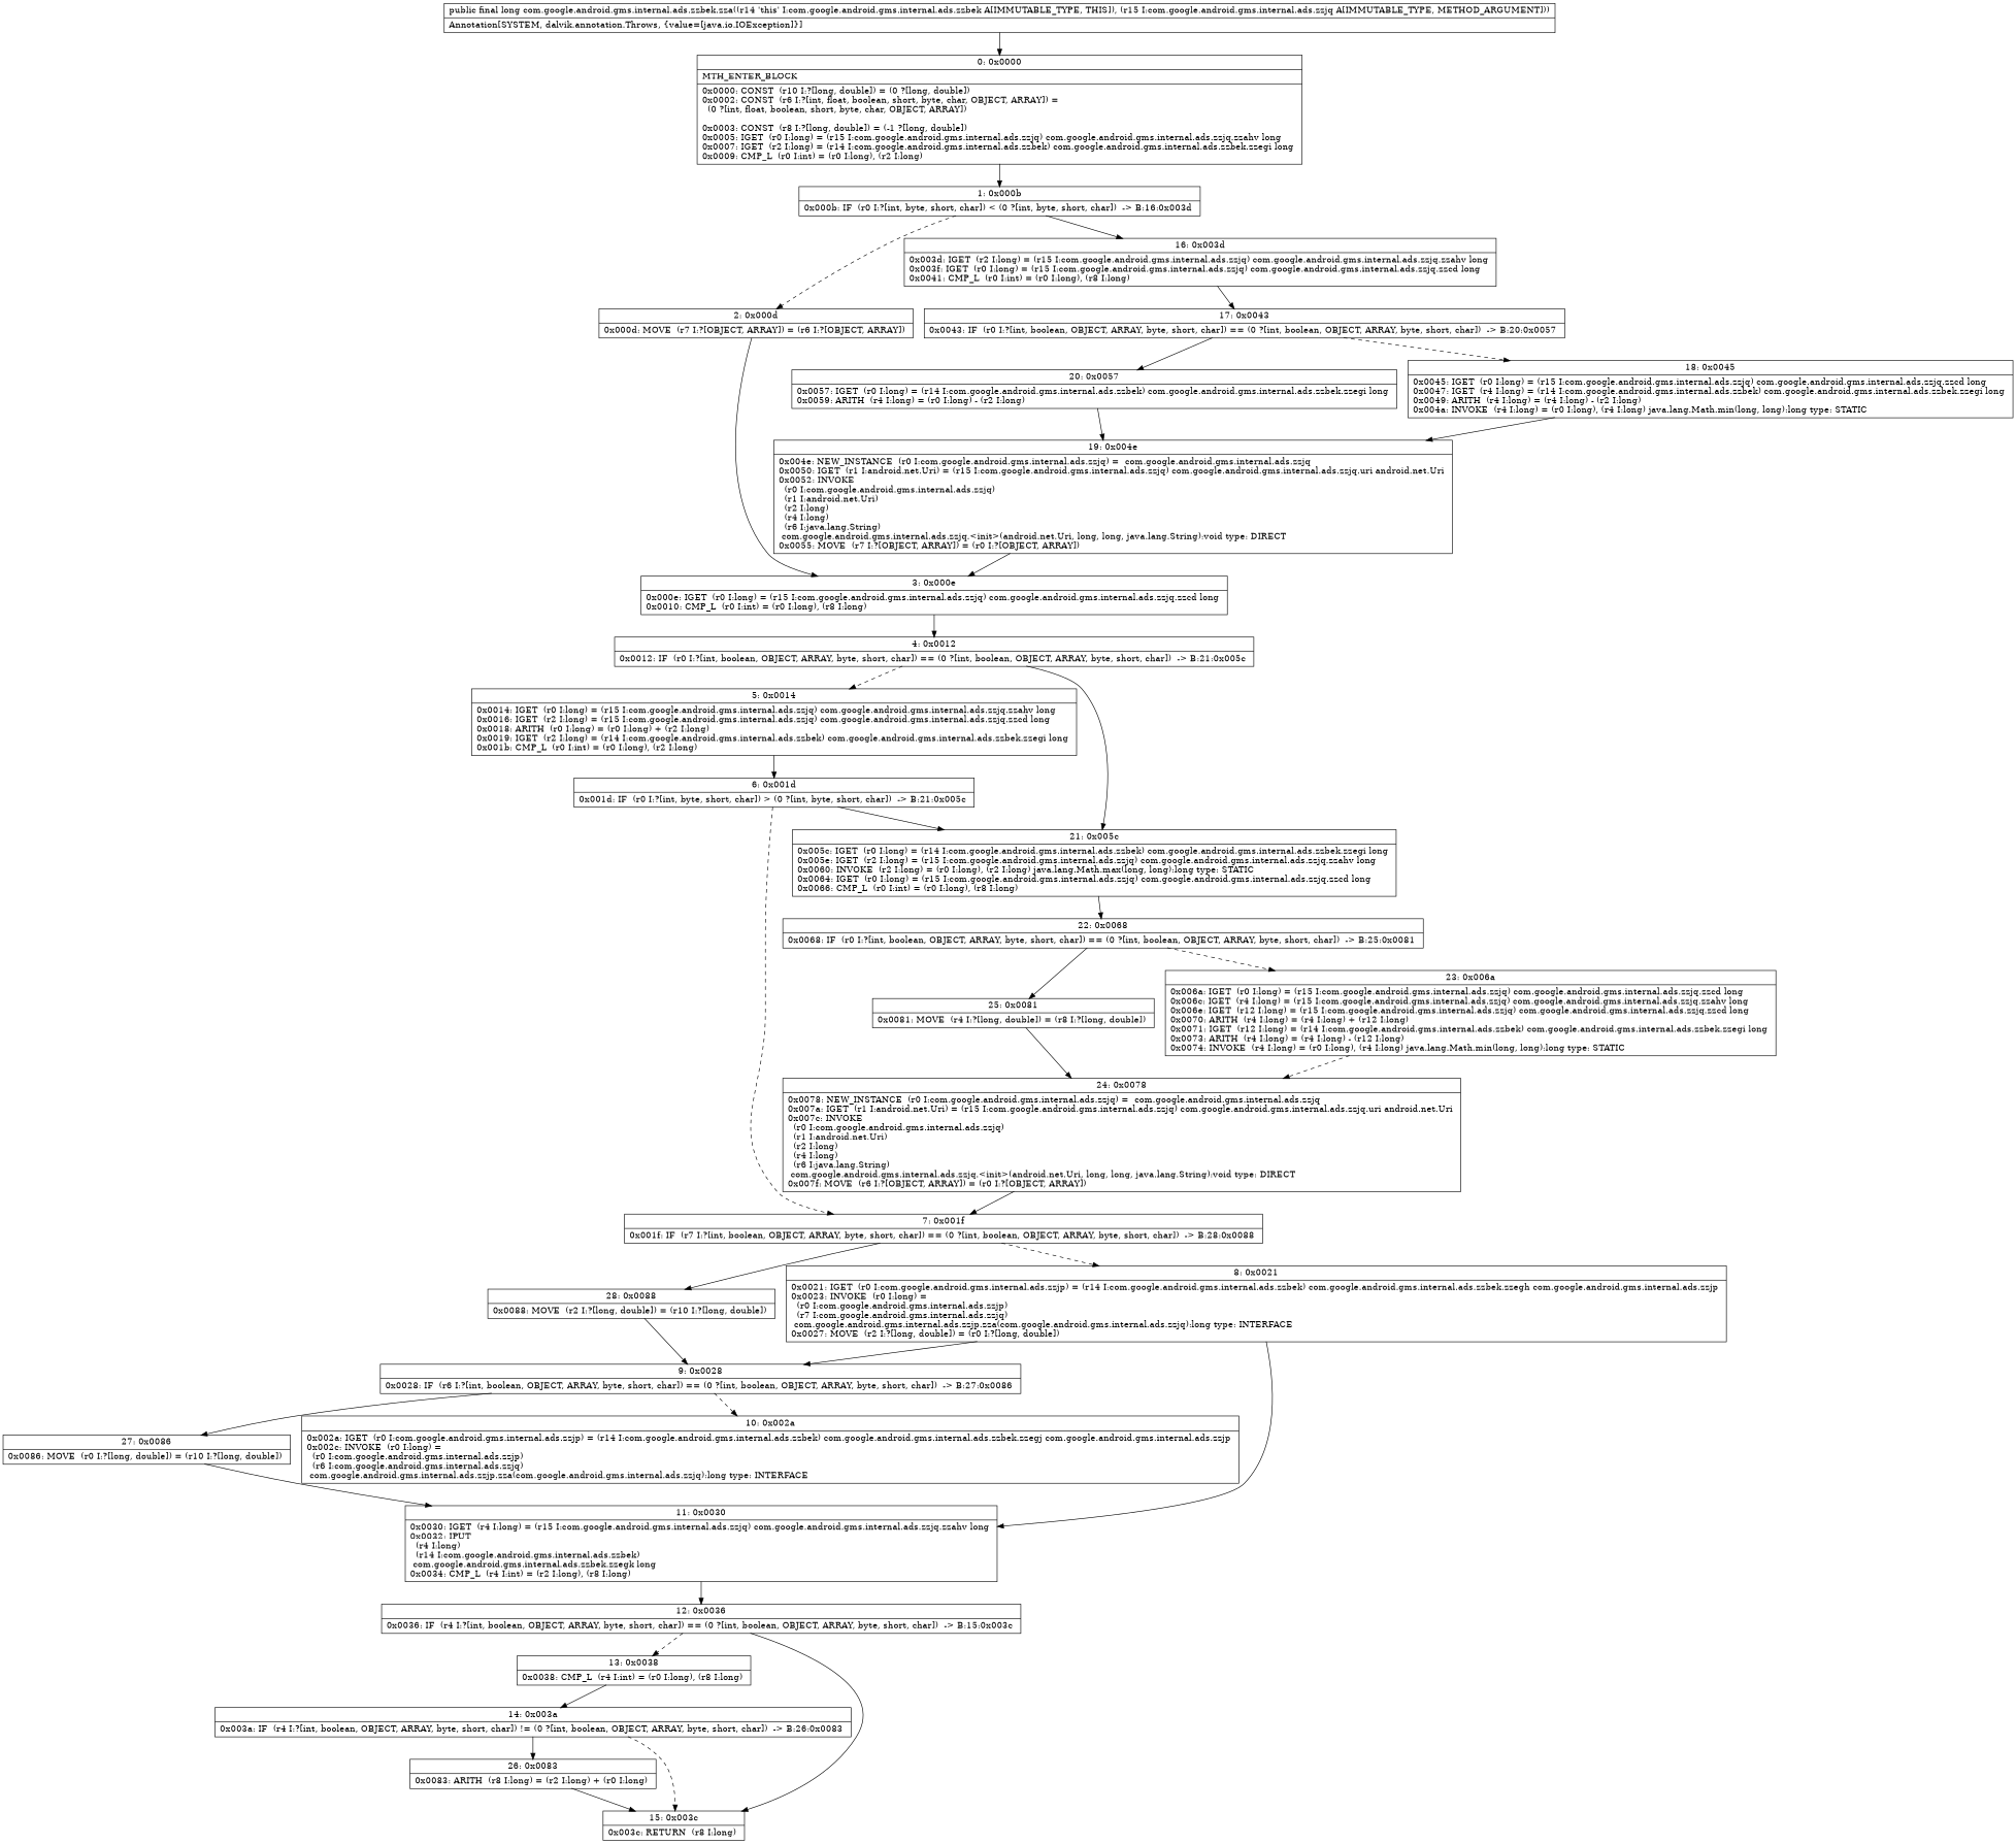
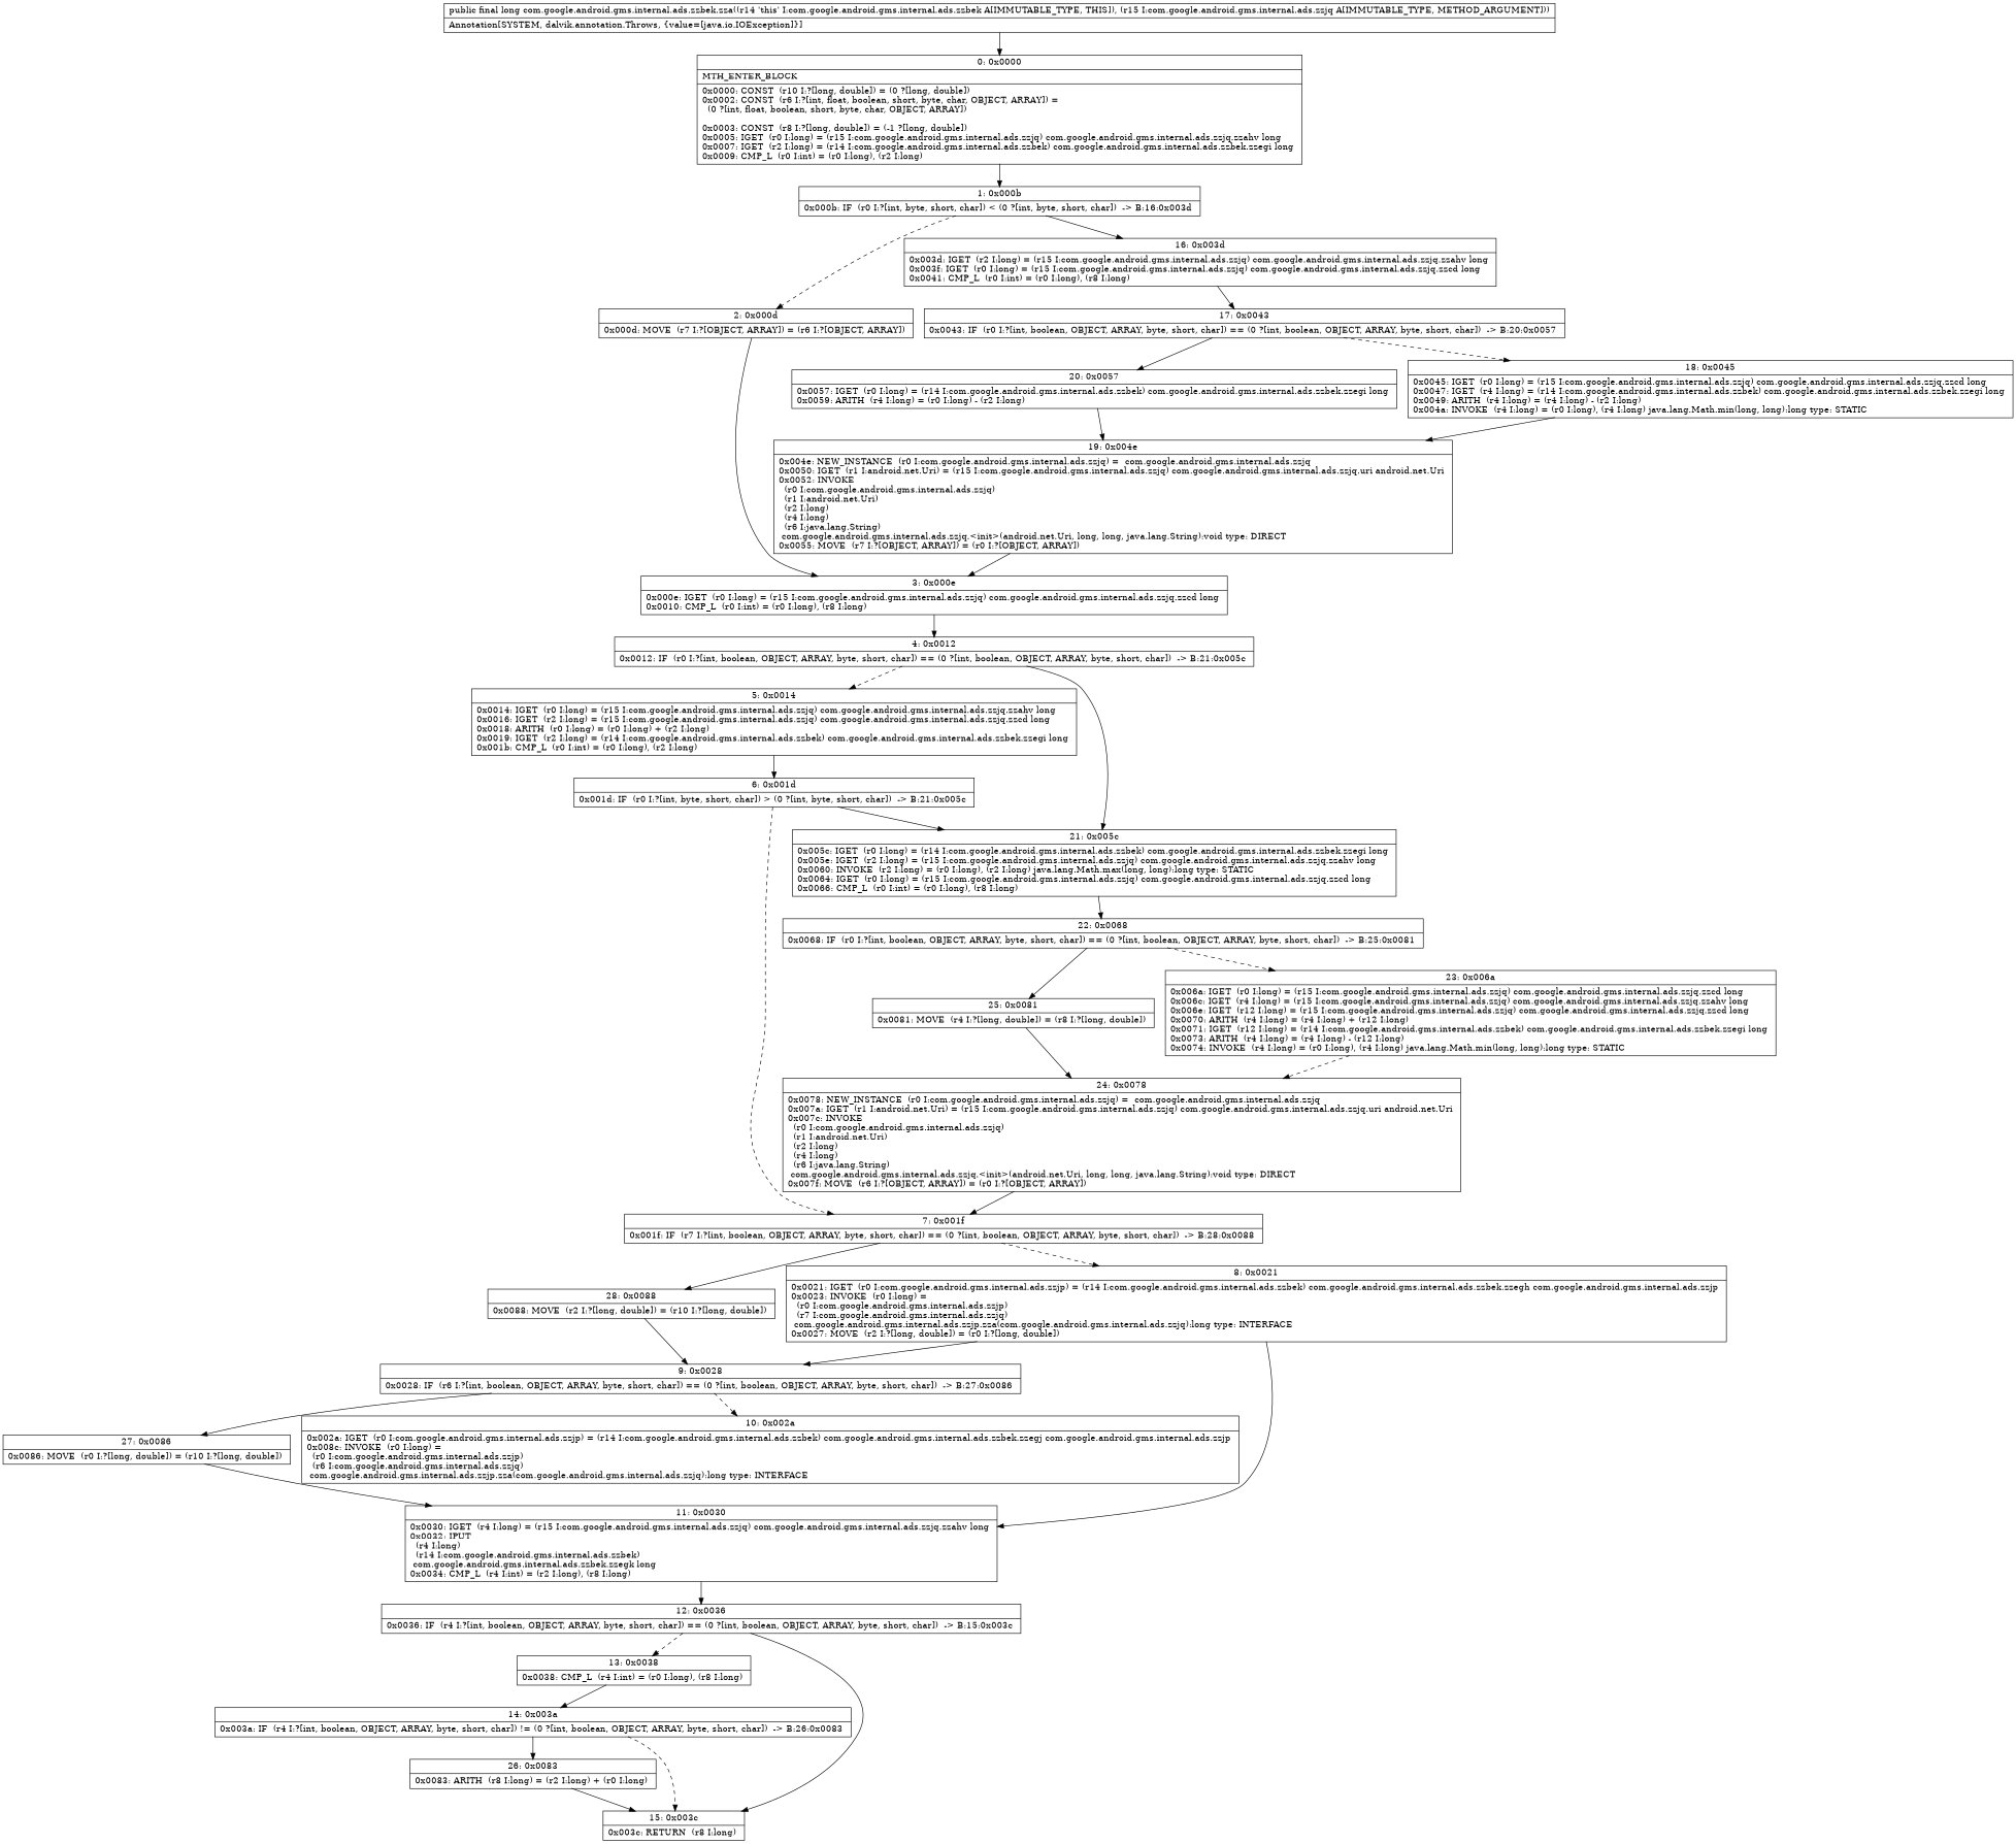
  digraph {
    node [shape=record]
    n1 [label="{0\:\ 0x0000|MTH_ENTER_BLOCK\l|0x0000: CONST  (r10 I:?[long, double]) = (0 ?[long, double]) \l0x0002: CONST  (r6 I:?[int, float, boolean, short, byte, char, OBJECT, ARRAY]) = \l  (0 ?[int, float, boolean, short, byte, char, OBJECT, ARRAY])\l \l0x0003: CONST  (r8 I:?[long, double]) = (\-1 ?[long, double]) \l0x0005: IGET  (r0 I:long) = (r15 I:com.google.android.gms.internal.ads.zzjq) com.google.android.gms.internal.ads.zzjq.zzahv long \l0x0007: IGET  (r2 I:long) = (r14 I:com.google.android.gms.internal.ads.zzbek) com.google.android.gms.internal.ads.zzbek.zzegi long \l0x0009: CMP_L  (r0 I:int) = (r0 I:long), (r2 I:long) \l}"]
    n2 [label="{1\:\ 0x000b|0x000b: IF  (r0 I:?[int, byte, short, char]) \< (0 ?[int, byte, short, char])  \-\> B:16:0x003d \l}"]
    n3 [label="{2\:\ 0x000d|0x000d: MOVE  (r7 I:?[OBJECT, ARRAY]) = (r6 I:?[OBJECT, ARRAY]) \l}"]
    n4 [label="{16\:\ 0x003d|0x003d: IGET  (r2 I:long) = (r15 I:com.google.android.gms.internal.ads.zzjq) com.google.android.gms.internal.ads.zzjq.zzahv long \l0x003f: IGET  (r0 I:long) = (r15 I:com.google.android.gms.internal.ads.zzjq) com.google.android.gms.internal.ads.zzjq.zzcd long \l0x0041: CMP_L  (r0 I:int) = (r0 I:long), (r8 I:long) \l}"]
    n5 [label="{3\:\ 0x000e|0x000e: IGET  (r0 I:long) = (r15 I:com.google.android.gms.internal.ads.zzjq) com.google.android.gms.internal.ads.zzjq.zzcd long \l0x0010: CMP_L  (r0 I:int) = (r0 I:long), (r8 I:long) \l}"]
    n6 [label="{17\:\ 0x0043|0x0043: IF  (r0 I:?[int, boolean, OBJECT, ARRAY, byte, short, char]) == (0 ?[int, boolean, OBJECT, ARRAY, byte, short, char])  \-\> B:20:0x0057 \l}"]
    n7 [label="{4\:\ 0x0012|0x0012: IF  (r0 I:?[int, boolean, OBJECT, ARRAY, byte, short, char]) == (0 ?[int, boolean, OBJECT, ARRAY, byte, short, char])  \-\> B:21:0x005c \l}"]
    n8 [label="{5\:\ 0x0014|0x0014: IGET  (r0 I:long) = (r15 I:com.google.android.gms.internal.ads.zzjq) com.google.android.gms.internal.ads.zzjq.zzahv long \l0x0016: IGET  (r2 I:long) = (r15 I:com.google.android.gms.internal.ads.zzjq) com.google.android.gms.internal.ads.zzjq.zzcd long \l0x0018: ARITH  (r0 I:long) = (r0 I:long) + (r2 I:long) \l0x0019: IGET  (r2 I:long) = (r14 I:com.google.android.gms.internal.ads.zzbek) com.google.android.gms.internal.ads.zzbek.zzegi long \l0x001b: CMP_L  (r0 I:int) = (r0 I:long), (r2 I:long) \l}"]
    n9 [label="{21\:\ 0x005c|0x005c: IGET  (r0 I:long) = (r14 I:com.google.android.gms.internal.ads.zzbek) com.google.android.gms.internal.ads.zzbek.zzegi long \l0x005e: IGET  (r2 I:long) = (r15 I:com.google.android.gms.internal.ads.zzjq) com.google.android.gms.internal.ads.zzjq.zzahv long \l0x0060: INVOKE  (r2 I:long) = (r0 I:long), (r2 I:long) java.lang.Math.max(long, long):long type: STATIC \l0x0064: IGET  (r0 I:long) = (r15 I:com.google.android.gms.internal.ads.zzjq) com.google.android.gms.internal.ads.zzjq.zzcd long \l0x0066: CMP_L  (r0 I:int) = (r0 I:long), (r8 I:long) \l}"]
    n10 [label="{6\:\ 0x001d|0x001d: IF  (r0 I:?[int, byte, short, char]) \> (0 ?[int, byte, short, char])  \-\> B:21:0x005c \l}"]
    n11 [label="{22\:\ 0x0068|0x0068: IF  (r0 I:?[int, boolean, OBJECT, ARRAY, byte, short, char]) == (0 ?[int, boolean, OBJECT, ARRAY, byte, short, char])  \-\> B:25:0x0081 \l}"]
    n12 [label="{7\:\ 0x001f|0x001f: IF  (r7 I:?[int, boolean, OBJECT, ARRAY, byte, short, char]) == (0 ?[int, boolean, OBJECT, ARRAY, byte, short, char])  \-\> B:28:0x0088 \l}"]
    n13 [label="{8\:\ 0x0021|0x0021: IGET  (r0 I:com.google.android.gms.internal.ads.zzjp) = (r14 I:com.google.android.gms.internal.ads.zzbek) com.google.android.gms.internal.ads.zzbek.zzegh com.google.android.gms.internal.ads.zzjp \l0x0023: INVOKE  (r0 I:long) = \l  (r0 I:com.google.android.gms.internal.ads.zzjp)\l  (r7 I:com.google.android.gms.internal.ads.zzjq)\l com.google.android.gms.internal.ads.zzjp.zza(com.google.android.gms.internal.ads.zzjq):long type: INTERFACE \l0x0027: MOVE  (r2 I:?[long, double]) = (r0 I:?[long, double]) \l}"]
    n14 [label="{28\:\ 0x0088|0x0088: MOVE  (r2 I:?[long, double]) = (r10 I:?[long, double]) \l}"]
    n15 [label="{9\:\ 0x0028|0x0028: IF  (r6 I:?[int, boolean, OBJECT, ARRAY, byte, short, char]) == (0 ?[int, boolean, OBJECT, ARRAY, byte, short, char])  \-\> B:27:0x0086 \l}"]
    n16 [label="{11\:\ 0x0030|0x0030: IGET  (r4 I:long) = (r15 I:com.google.android.gms.internal.ads.zzjq) com.google.android.gms.internal.ads.zzjq.zzahv long \l0x0032: IPUT  \l  (r4 I:long)\l  (r14 I:com.google.android.gms.internal.ads.zzbek)\l com.google.android.gms.internal.ads.zzbek.zzegk long \l0x0034: CMP_L  (r4 I:int) = (r2 I:long), (r8 I:long) \l}"]
-   n17 [label="{10\:\ 0x002a|0x002a: IGET  (r0 I:com.google.android.gms.internal.ads.zzjp) = (r14 I:com.google.android.gms.internal.ads.zzbek) com.google.android.gms.internal.ads.zzbek.zzegj com.google.android.gms.internal.ads.zzjp \l0x002c: INVOKE  (r0 I:long) = \l  (r0 I:com.google.android.gms.internal.ads.zzjp)\l  (r6 I:com.google.android.gms.internal.ads.zzjq)\l com.google.android.gms.internal.ads.zzjp.zza(com.google.android.gms.internal.ads.zzjq):long type: INTERFACE \l}"]
+   n17 [label="{10\:\ 0x002a|0x002a: IGET  (r0 I:com.google.android.gms.internal.ads.zzjp) = (r14 I:com.google.android.gms.internal.ads.zzbek) com.google.android.gms.internal.ads.zzbek.zzegj com.google.android.gms.internal.ads.zzjp \l0x008c: INVOKE  (r0 I:long) = \l  (r0 I:com.google.android.gms.internal.ads.zzjp)\l  (r6 I:com.google.android.gms.internal.ads.zzjq)\l com.google.android.gms.internal.ads.zzjp.zza(com.google.android.gms.internal.ads.zzjq):long type: INTERFACE \l}"]
    n18 [label="{27\:\ 0x0086|0x0086: MOVE  (r0 I:?[long, double]) = (r10 I:?[long, double]) \l}"]
    n19 [label="{12\:\ 0x0036|0x0036: IF  (r4 I:?[int, boolean, OBJECT, ARRAY, byte, short, char]) == (0 ?[int, boolean, OBJECT, ARRAY, byte, short, char])  \-\> B:15:0x003c \l}"]
    n20 [label="{13\:\ 0x0038|0x0038: CMP_L  (r4 I:int) = (r0 I:long), (r8 I:long) \l}"]
    n21 [label="{15\:\ 0x003c|0x003c: RETURN  (r8 I:long) \l}"]
    n22 [label="{14\:\ 0x003a|0x003a: IF  (r4 I:?[int, boolean, OBJECT, ARRAY, byte, short, char]) != (0 ?[int, boolean, OBJECT, ARRAY, byte, short, char])  \-\> B:26:0x0083 \l}"]
    n23 [label="{26\:\ 0x0083|0x0083: ARITH  (r8 I:long) = (r2 I:long) + (r0 I:long) \l}"]
    n24 [label="{18\:\ 0x0045|0x0045: IGET  (r0 I:long) = (r15 I:com.google.android.gms.internal.ads.zzjq) com.google.android.gms.internal.ads.zzjq.zzcd long \l0x0047: IGET  (r4 I:long) = (r14 I:com.google.android.gms.internal.ads.zzbek) com.google.android.gms.internal.ads.zzbek.zzegi long \l0x0049: ARITH  (r4 I:long) = (r4 I:long) \- (r2 I:long) \l0x004a: INVOKE  (r4 I:long) = (r0 I:long), (r4 I:long) java.lang.Math.min(long, long):long type: STATIC \l}"]
    n25 [label="{20\:\ 0x0057|0x0057: IGET  (r0 I:long) = (r14 I:com.google.android.gms.internal.ads.zzbek) com.google.android.gms.internal.ads.zzbek.zzegi long \l0x0059: ARITH  (r4 I:long) = (r0 I:long) \- (r2 I:long) \l}"]
    n26 [label="{19\:\ 0x004e|0x004e: NEW_INSTANCE  (r0 I:com.google.android.gms.internal.ads.zzjq) =  com.google.android.gms.internal.ads.zzjq \l0x0050: IGET  (r1 I:android.net.Uri) = (r15 I:com.google.android.gms.internal.ads.zzjq) com.google.android.gms.internal.ads.zzjq.uri android.net.Uri \l0x0052: INVOKE  \l  (r0 I:com.google.android.gms.internal.ads.zzjq)\l  (r1 I:android.net.Uri)\l  (r2 I:long)\l  (r4 I:long)\l  (r6 I:java.lang.String)\l com.google.android.gms.internal.ads.zzjq.\<init\>(android.net.Uri, long, long, java.lang.String):void type: DIRECT \l0x0055: MOVE  (r7 I:?[OBJECT, ARRAY]) = (r0 I:?[OBJECT, ARRAY]) \l}"]
    n27 [label="{23\:\ 0x006a|0x006a: IGET  (r0 I:long) = (r15 I:com.google.android.gms.internal.ads.zzjq) com.google.android.gms.internal.ads.zzjq.zzcd long \l0x006c: IGET  (r4 I:long) = (r15 I:com.google.android.gms.internal.ads.zzjq) com.google.android.gms.internal.ads.zzjq.zzahv long \l0x006e: IGET  (r12 I:long) = (r15 I:com.google.android.gms.internal.ads.zzjq) com.google.android.gms.internal.ads.zzjq.zzcd long \l0x0070: ARITH  (r4 I:long) = (r4 I:long) + (r12 I:long) \l0x0071: IGET  (r12 I:long) = (r14 I:com.google.android.gms.internal.ads.zzbek) com.google.android.gms.internal.ads.zzbek.zzegi long \l0x0073: ARITH  (r4 I:long) = (r4 I:long) \- (r12 I:long) \l0x0074: INVOKE  (r4 I:long) = (r0 I:long), (r4 I:long) java.lang.Math.min(long, long):long type: STATIC \l}"]
    n28 [label="{25\:\ 0x0081|0x0081: MOVE  (r4 I:?[long, double]) = (r8 I:?[long, double]) \l}"]
    n29 [label="{24\:\ 0x0078|0x0078: NEW_INSTANCE  (r0 I:com.google.android.gms.internal.ads.zzjq) =  com.google.android.gms.internal.ads.zzjq \l0x007a: IGET  (r1 I:android.net.Uri) = (r15 I:com.google.android.gms.internal.ads.zzjq) com.google.android.gms.internal.ads.zzjq.uri android.net.Uri \l0x007c: INVOKE  \l  (r0 I:com.google.android.gms.internal.ads.zzjq)\l  (r1 I:android.net.Uri)\l  (r2 I:long)\l  (r4 I:long)\l  (r6 I:java.lang.String)\l com.google.android.gms.internal.ads.zzjq.\<init\>(android.net.Uri, long, long, java.lang.String):void type: DIRECT \l0x007f: MOVE  (r6 I:?[OBJECT, ARRAY]) = (r0 I:?[OBJECT, ARRAY]) \l}"]
    n30 [label="{public final long com.google.android.gms.internal.ads.zzbek.zza((r14 'this' I:com.google.android.gms.internal.ads.zzbek A[IMMUTABLE_TYPE, THIS]), (r15 I:com.google.android.gms.internal.ads.zzjq A[IMMUTABLE_TYPE, METHOD_ARGUMENT]))  | Annotation[SYSTEM, dalvik.annotation.Throws, \{value=[java.io.IOException]\}]\l}"]
    n1 -> n2
    n2 -> n3 [style=dashed]
    n2 -> n4
    n3 -> n5
    n4 -> n6
    n5 -> n7
    n6 -> n24 [style=dashed]
    n6 -> n25
    n7 -> n8 [style=dashed]
    n7 -> n9
    n8 -> n10
    n9 -> n11
    n10 -> n9
    n10 -> n12 [style=dashed]
    n11 -> n27 [style=dashed]
    n11 -> n28
    n12 -> n13 [style=dashed]
    n12 -> n14
    n13 -> n15
    n13 -> n16
    n14 -> n15
    n15 -> n17 [style=dashed]
    n15 -> n18
    n16 -> n19
    n18 -> n16
    n19 -> n20 [style=dashed]
    n19 -> n21
    n20 -> n22
    n22 -> n21 [style=dashed]
    n22 -> n23
    n23 -> n21
    n24 -> n26
    n25 -> n26
    n26 -> n5
    n27 -> n29 [style=dashed]
    n28 -> n29
    n29 -> n12
    n30 -> n1
  }
